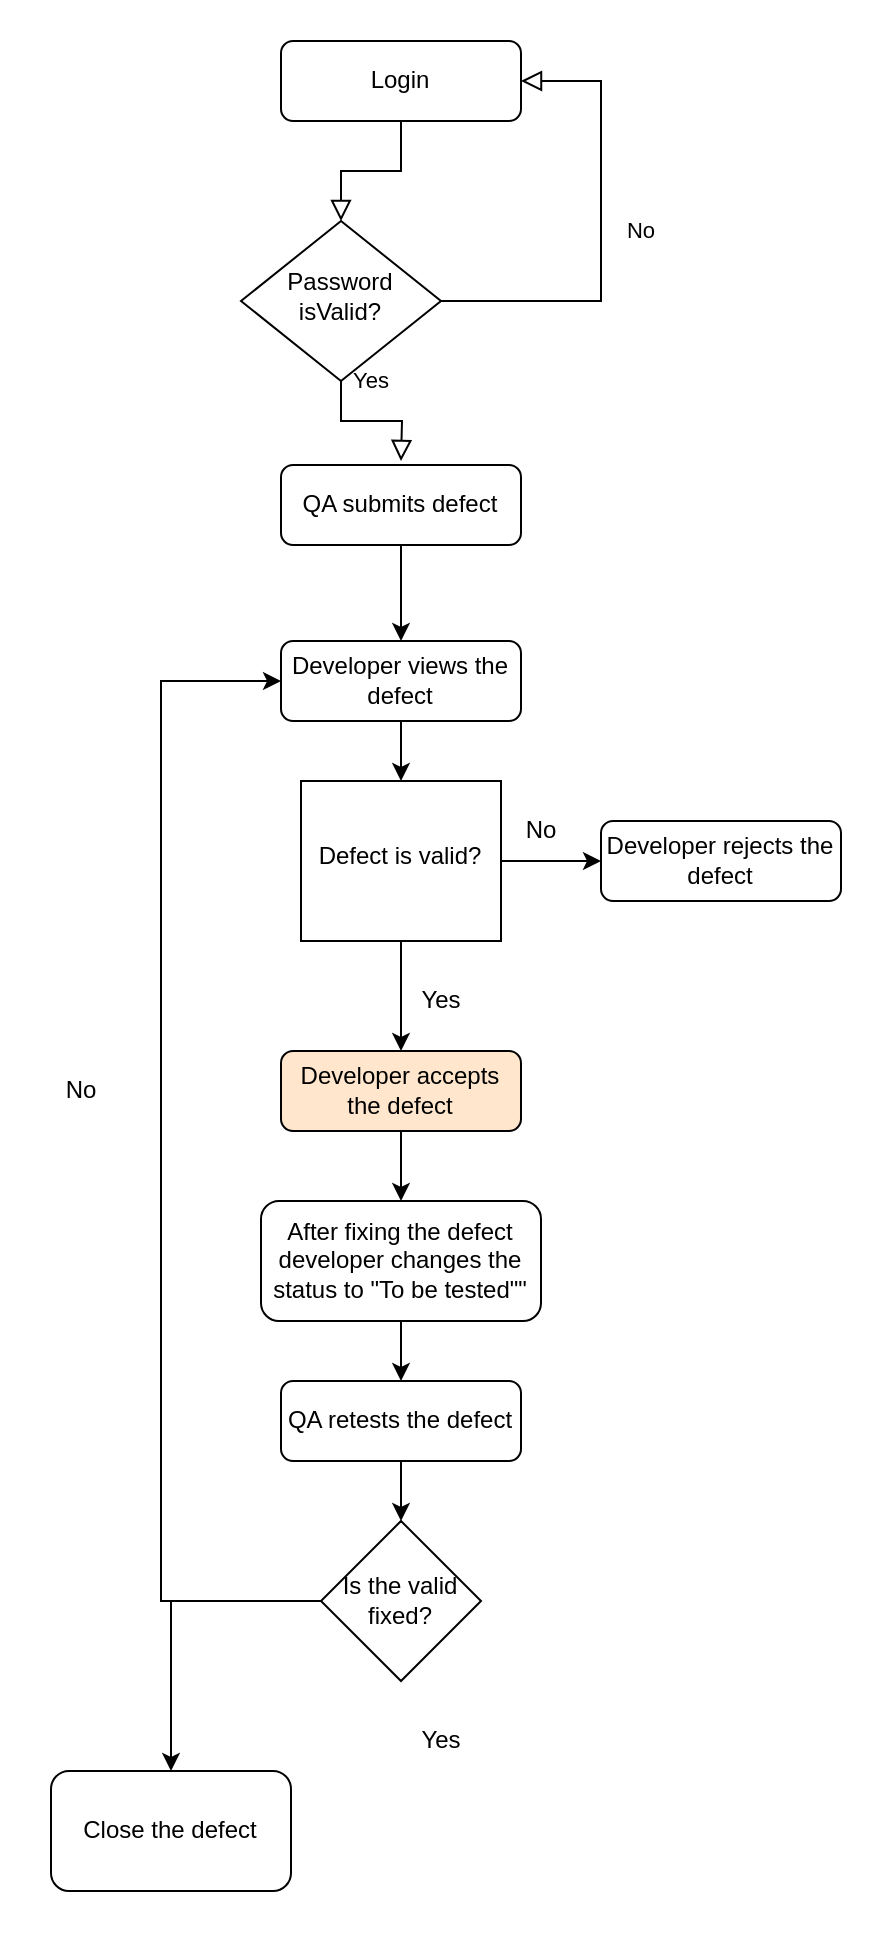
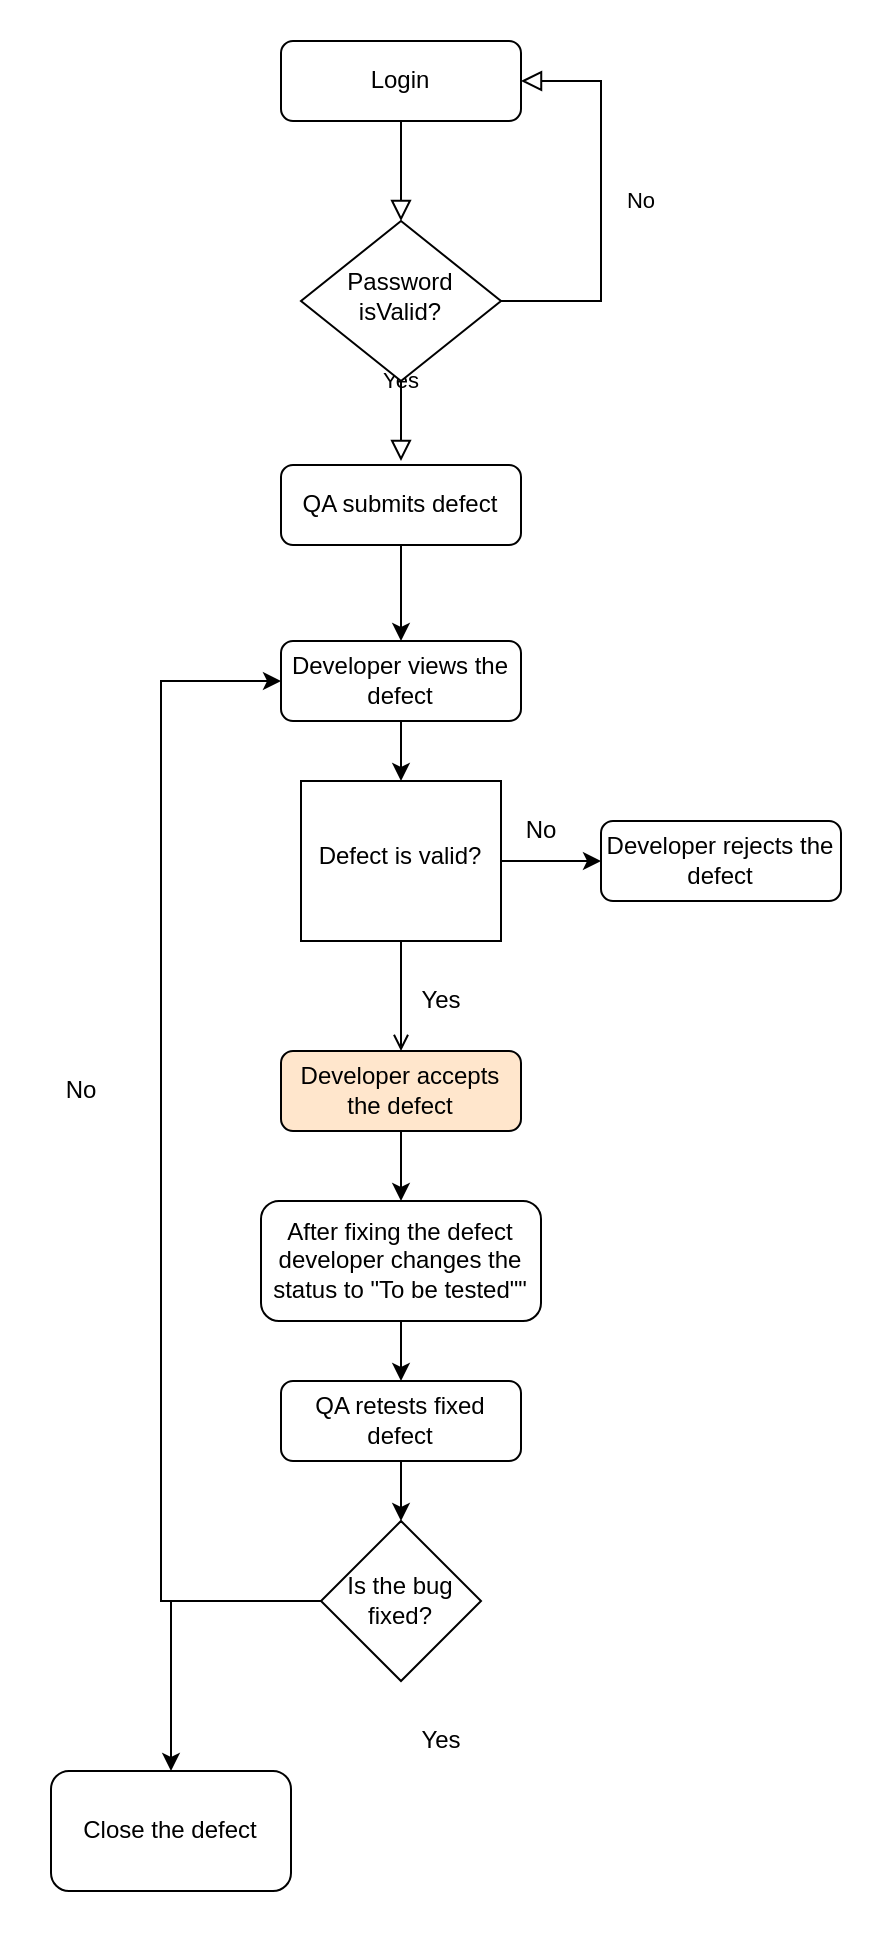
  <mxCell id="0" />
  <mxCell id="1" parent="0" />
  <mxCell id="2" value="" style="rounded=0;html=1;jettySize=auto;orthogonalLoop=1;fontSize=11;endArrow=block;endFill=0;endSize=8;strokeWidth=1;shadow=0;labelBackgroundColor=none;edgeStyle=orthogonalEdgeStyle;" parent="1" source="3" target="6" edge="1"><mxGeometry relative="1" as="geometry" /></mxCell>
  <mxCell id="3" value="Login" style="rounded=1;whiteSpace=wrap;html=1;fontSize=12;glass=0;strokeWidth=1;shadow=0;" parent="1" vertex="1"><mxGeometry x="140" y="20" width="120" height="40" as="geometry" /></mxCell>
  <mxCell id="4" value="Yes" style="rounded=0;html=1;jettySize=auto;orthogonalLoop=1;fontSize=11;endArrow=block;endFill=0;endSize=8;strokeWidth=1;shadow=0;labelBackgroundColor=none;edgeStyle=orthogonalEdgeStyle;" parent="1" source="6" edge="1"><mxGeometry y="20" relative="1" as="geometry"><mxPoint as="offset" /><mxPoint x="200" y="230" as="targetPoint" /></mxGeometry></mxCell>
  <mxCell id="5" value="No" style="edgeStyle=orthogonalEdgeStyle;rounded=0;html=1;jettySize=auto;orthogonalLoop=1;fontSize=11;endArrow=block;endFill=0;endSize=8;strokeWidth=1;shadow=0;labelBackgroundColor=none;entryX=1;entryY=0.5;entryDx=0;entryDy=0;exitX=1;exitY=0.5;exitDx=0;exitDy=0;" parent="1" source="6" target="3" edge="1"><mxGeometry y="-20" relative="1" as="geometry"><mxPoint as="offset" /><mxPoint x="330" y="50" as="targetPoint" /><Array as="points"><mxPoint x="300" y="150" /><mxPoint x="300" y="40" /></Array></mxGeometry></mxCell>
- <mxCell id="6" value="Password isValid?" style="rhombus;whiteSpace=wrap;html=1;shadow=0;fontFamily=Helvetica;fontSize=12;align=center;strokeWidth=1;spacing=6;spacingTop=-4;" parent="1" vertex="1"><mxGeometry x="120" y="110" width="100" height="80" as="geometry" /></mxCell>
+ <mxCell id="6" value="Password isValid?" style="rhombus;whiteSpace=wrap;html=1;shadow=0;fontFamily=Helvetica;fontSize=12;align=center;strokeWidth=1;spacing=6;spacingTop=-4;" parent="1" vertex="1"><mxGeometry x="150" y="110" width="100" height="80" as="geometry" /></mxCell>
  <mxCell id="7" value="" style="edgeStyle=orthogonalEdgeStyle;rounded=0;orthogonalLoop=1;jettySize=auto;html=1;" parent="1" source="8" target="15" edge="1"><mxGeometry relative="1" as="geometry" /></mxCell>
  <mxCell id="8" value="Developer views the defect" style="rounded=1;whiteSpace=wrap;html=1;fontSize=12;glass=0;strokeWidth=1;shadow=0;" parent="1" vertex="1"><mxGeometry x="140" y="320" width="120" height="40" as="geometry" /></mxCell>
  <mxCell id="9" value="QA submits defect" style="rounded=1;whiteSpace=wrap;html=1;fontSize=12;glass=0;strokeWidth=1;shadow=0;" parent="1" vertex="1"><mxGeometry x="140" y="232" width="120" height="40" as="geometry" /></mxCell>
  <mxCell id="10" value="" style="endArrow=classic;html=1;rounded=0;entryX=0.5;entryY=0;entryDx=0;entryDy=0;exitX=0.5;exitY=1;exitDx=0;exitDy=0;" parent="1" source="9" target="8" edge="1"><mxGeometry width="50" height="50" relative="1" as="geometry"><mxPoint x="200" y="280" as="sourcePoint" /><mxPoint x="330" y="190" as="targetPoint" /></mxGeometry></mxCell>
  <mxCell id="11" value="" style="edgeStyle=orthogonalEdgeStyle;rounded=0;orthogonalLoop=1;jettySize=auto;html=1;" parent="1" source="12" target="20" edge="1"><mxGeometry relative="1" as="geometry" /></mxCell>
  <mxCell id="12" value="Developer accepts the defect" style="rounded=1;whiteSpace=wrap;html=1;fontSize=12;glass=0;strokeWidth=1;shadow=0;fillColor=#ffe6cc;" parent="1" vertex="1"><mxGeometry x="140" y="525" width="120" height="40" as="geometry" /></mxCell>
- <mxCell id="13" value="" style="edgeStyle=orthogonalEdgeStyle;rounded=0;orthogonalLoop=1;jettySize=auto;html=1;" parent="1" source="15" target="12" edge="1"><mxGeometry relative="1" as="geometry" /></mxCell>
+ <mxCell id="13" value="" style="edgeStyle=orthogonalEdgeStyle;rounded=0;orthogonalLoop=1;jettySize=auto;html=1;endArrow=open;" parent="1" source="15" target="12" edge="1"><mxGeometry relative="1" as="geometry" /></mxCell>
  <mxCell id="14" value="" style="edgeStyle=orthogonalEdgeStyle;rounded=0;orthogonalLoop=1;jettySize=auto;html=1;" parent="1" source="15" edge="1"><mxGeometry relative="1" as="geometry"><mxPoint x="300" y="430" as="targetPoint" /></mxGeometry></mxCell>
  <mxCell id="15" value="Defect is valid?" style="whiteSpace=wrap;html=1;shadow=0;fontFamily=Helvetica;fontSize=12;align=center;strokeWidth=1;spacing=6;spacingTop=-4;rounded=0;" parent="1" vertex="1"><mxGeometry x="150" y="390" width="100" height="80" as="geometry" /></mxCell>
  <mxCell id="16" value="Yes" style="text;html=1;align=center;verticalAlign=middle;resizable=0;points=[];autosize=1;strokeColor=none;fillColor=none;" parent="1" vertex="1"><mxGeometry x="200" y="485" width="40" height="30" as="geometry" /></mxCell>
  <mxCell id="17" value="Developer rejects the defect" style="rounded=1;whiteSpace=wrap;html=1;fontSize=12;glass=0;strokeWidth=1;shadow=0;" parent="1" vertex="1"><mxGeometry x="300" y="410" width="120" height="40" as="geometry" /></mxCell>
  <mxCell id="18" value="No" style="text;html=1;align=center;verticalAlign=middle;resizable=0;points=[];autosize=1;strokeColor=none;fillColor=none;" parent="1" vertex="1"><mxGeometry x="250" y="400" width="40" height="30" as="geometry" /></mxCell>
  <mxCell id="19" value="" style="edgeStyle=orthogonalEdgeStyle;rounded=0;orthogonalLoop=1;jettySize=auto;html=1;" parent="1" source="20" target="22" edge="1"><mxGeometry relative="1" as="geometry" /></mxCell>
  <mxCell id="20" value="After fixing the defect developer changes the status to &quot;To be tested&quot;&quot;&lt;br&gt;" style="rounded=1;whiteSpace=wrap;html=1;fontSize=12;glass=0;strokeWidth=1;shadow=0;" parent="1" vertex="1"><mxGeometry x="130" y="600" width="140" height="60" as="geometry" /></mxCell>
  <mxCell id="21" value="" style="edgeStyle=orthogonalEdgeStyle;rounded=0;orthogonalLoop=1;jettySize=auto;html=1;" parent="1" source="22" edge="1"><mxGeometry relative="1" as="geometry"><mxPoint x="200" y="760" as="targetPoint" /></mxGeometry></mxCell>
- <mxCell id="22" value="QA retests the defect" style="rounded=1;whiteSpace=wrap;html=1;fontSize=12;glass=0;strokeWidth=1;shadow=0;" parent="1" vertex="1"><mxGeometry x="140" y="690" width="120" height="40" as="geometry" /></mxCell>
+ <mxCell id="22" value="QA retests fixed defect" style="rounded=1;whiteSpace=wrap;html=1;fontSize=12;glass=0;strokeWidth=1;shadow=0;" parent="1" vertex="1"><mxGeometry x="140" y="690" width="120" height="40" as="geometry" /></mxCell>
  <mxCell id="23" value="" style="edgeStyle=orthogonalEdgeStyle;rounded=0;orthogonalLoop=1;jettySize=auto;html=1;" parent="1" source="24" target="27" edge="1"><mxGeometry relative="1" as="geometry" /></mxCell>
- <mxCell id="24" value="Is the valid fixed?" style="rhombus;whiteSpace=wrap;html=1;" parent="1" vertex="1"><mxGeometry x="160" y="760" width="80" height="80" as="geometry" /></mxCell>
+ <mxCell id="24" value="Is the bug fixed?" style="rhombus;whiteSpace=wrap;html=1;" parent="1" vertex="1"><mxGeometry x="160" y="760" width="80" height="80" as="geometry" /></mxCell>
  <mxCell id="25" value="" style="endArrow=classic;html=1;rounded=0;edgeStyle=orthogonalEdgeStyle;entryX=0;entryY=0.5;entryDx=0;entryDy=0;exitX=0;exitY=0.5;exitDx=0;exitDy=0;" parent="1" source="24" target="8" edge="1"><mxGeometry width="50" height="50" relative="1" as="geometry"><mxPoint x="60" y="800" as="sourcePoint" /><mxPoint x="80" y="670" as="targetPoint" /><Array as="points"><mxPoint x="80" y="800" /><mxPoint x="80" y="340" /></Array></mxGeometry></mxCell>
  <mxCell id="26" value="No" style="text;html=1;align=center;verticalAlign=middle;resizable=0;points=[];autosize=1;strokeColor=none;fillColor=none;" parent="1" vertex="1"><mxGeometry x="20" y="530" width="40" height="30" as="geometry" /></mxCell>
  <mxCell id="27" value="Close the defect" style="whiteSpace=wrap;html=1;perimeterSpacing=0;rounded=1;" parent="1" vertex="1"><mxGeometry x="25" y="885" width="120" height="60" as="geometry" /></mxCell>
  <mxCell id="28" value="Yes" style="text;html=1;align=center;verticalAlign=middle;resizable=0;points=[];autosize=1;strokeColor=none;fillColor=none;" parent="1" vertex="1"><mxGeometry x="200" y="855" width="40" height="30" as="geometry" /></mxCell>
